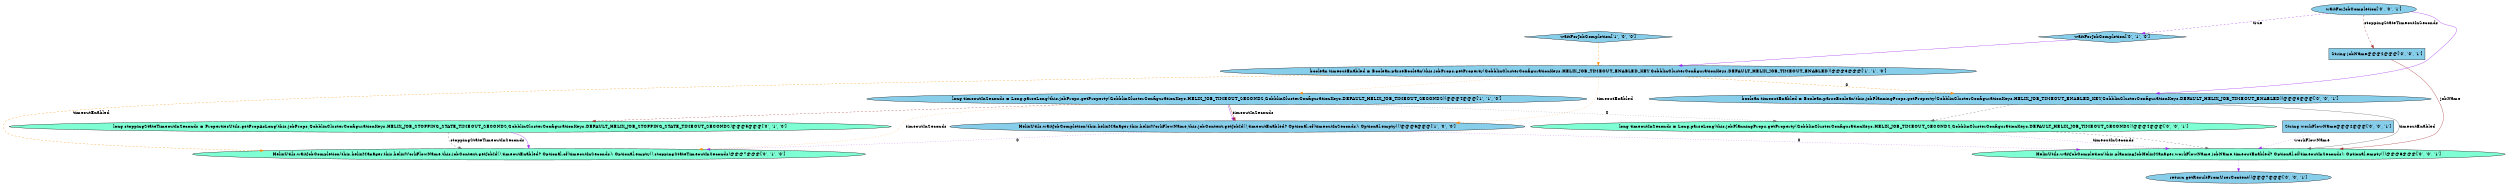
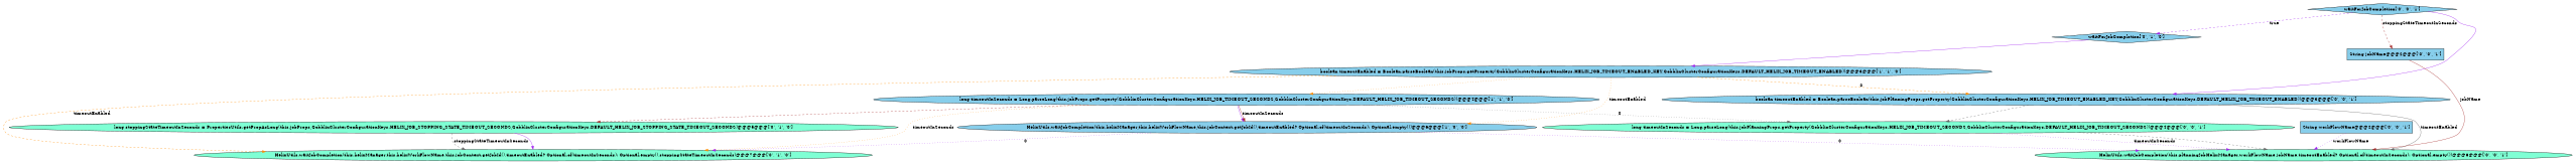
  digraph {
    node [fillcolor=skyblue shape=ellipse style=filled]
    edge [color=purple style=dotted]
    n1 [label="String workFlowName@@@2@@@['0', '0', '1']" shape=box]
    n2 [fillcolor=aquamarine label="HelixUtils.waitJobCompletion(this.planningJobHelixManager,workFlowName,jobName,timeoutEnabled? Optional.of(timeoutInSeconds): Optional.empty())@@@6@@@['0', '0', '1']"]
-   n3 [label="return getResultFromUserContent()@@@7@@@['0', '0', '1']"]
    n4 [label="boolean timeoutEnabled = Boolean.parseBoolean(this.jobPlanningProps.getProperty(GobblinClusterConfigurationKeys.HELIX_JOB_TIMEOUT_ENABLED_KEY,GobblinClusterConfigurationKeys.DEFAULT_HELIX_JOB_TIMEOUT_ENABLED))@@@3@@@['0', '0', '1']"]
    n5 [fillcolor=aquamarine label="long timeoutInSeconds = Long.parseLong(this.jobPlanningProps.getProperty(GobblinClusterConfigurationKeys.HELIX_JOB_TIMEOUT_SECONDS,GobblinClusterConfigurationKeys.DEFAULT_HELIX_JOB_TIMEOUT_SECONDS))@@@4@@@['0', '0', '1']"]
    n6 [fillcolor=aquamarine label="HelixUtils.waitJobCompletion(this.helixManager,this.helixWorkFlowName,this.jobContext.getJobId(),timeoutEnabled? Optional.of(timeoutInSeconds): Optional.empty(),stoppingStateTimeoutInSeconds)@@@7@@@['0', '1', '0']"]
    n7 [fillcolor=aquamarine label="long stoppingStateTimeoutInSeconds = PropertiesUtils.getPropAsLong(this.jobProps,GobblinClusterConfigurationKeys.HELIX_JOB_STOPPING_STATE_TIMEOUT_SECONDS,GobblinClusterConfigurationKeys.DEFAULT_HELIX_JOB_STOPPING_STATE_TIMEOUT_SECONDS)@@@5@@@['0', '1', '0']"]
    n8 [label="HelixUtils.waitJobCompletion(this.helixManager,this.helixWorkFlowName,this.jobContext.getJobId(),timeoutEnabled? Optional.of(timeoutInSeconds): Optional.empty())@@@6@@@['1', '0', '0']"]
    n9 [label="boolean timeoutEnabled = Boolean.parseBoolean(this.jobProps.getProperty(GobblinClusterConfigurationKeys.HELIX_JOB_TIMEOUT_ENABLED_KEY,GobblinClusterConfigurationKeys.DEFAULT_HELIX_JOB_TIMEOUT_ENABLED))@@@3@@@['1', '1', '0']"]
    n10 [label="long timeoutInSeconds = Long.parseLong(this.jobProps.getProperty(GobblinClusterConfigurationKeys.HELIX_JOB_TIMEOUT_SECONDS,GobblinClusterConfigurationKeys.DEFAULT_HELIX_JOB_TIMEOUT_SECONDS))@@@4@@@['1', '1', '0']"]
-   n11 [label="waitForJobCompletion['1', '0', '0']" shape=diamond]
    n12 [label="waitForJobCompletion['0', '1', '0']" shape=diamond]
-   n13 [label="waitForJobCompletion['0', '0', '1']"]
+   n13 [label="waitForJobCompletion['0', '0', '1']" shape=diamond]
    n14 [label="String jobName@@@2@@@['0', '0', '1']" shape=box]
    n1 -> n2 [label=workFlowName]
-   n2 -> n3
    n4 -> n2 [color=gray40 label=timeoutEnabled style=solid]
    n4 -> n5 [color=gray40 style=dashed]
    n5 -> n2 [label=timeoutInSeconds]
    n5 -> n2 [color=gray40 style=dashed]
    n7 -> n6 [color=gray40 label=stoppingStateTimeoutInSeconds style=dashed]
    n7 -> n6 [style=solid]
    n8 -> n2 [label=0]
    n8 -> n6 [label=0]
    n9 -> n4 [color=darkorange label=0 style=dashed]
    n9 -> n6 [color=darkorange label=timeoutEnabled style=dashed]
    n9 -> n8 [color=darkorange label=timeoutEnabled]
    n9 -> n10 [color=darkorange]
    n10 -> n5 [color=gray40 label=0]
    n10 -> n6 [color=darkorange label=timeoutInSeconds]
    n10 -> n7 [color=brown style=dashed]
    n10 -> n8 [style=solid]
    n10 -> n8 [color=brown label=timeoutInSeconds style=solid]
-   n11 -> n9 [color=darkorange style=dashed]
    n12 -> n9 [style=solid]
    n13 -> n4 [style=solid]
    n13 -> n12 [label=true style=dashed]
    n13 -> n14 [color=brown label=stoppingStateTimeoutInSeconds style=dashed]
    n14 -> n2 [color=brown label=jobName style=solid]
  }
